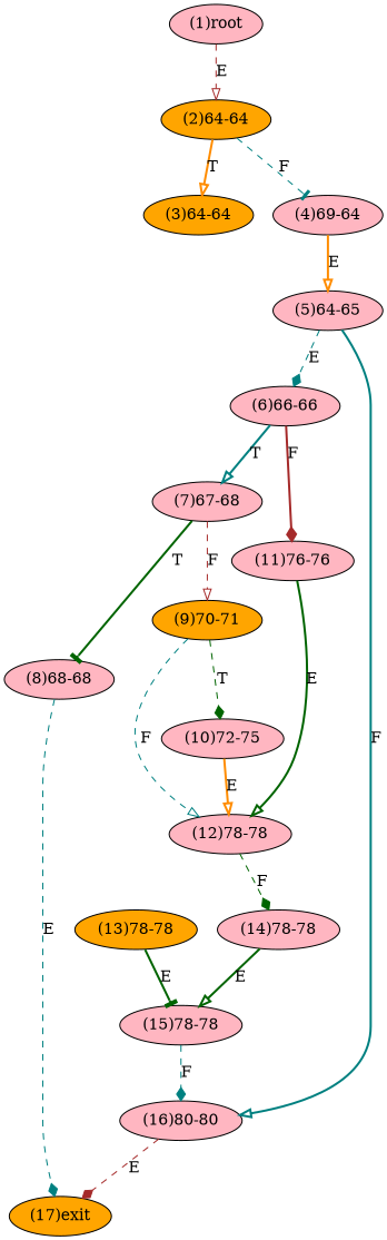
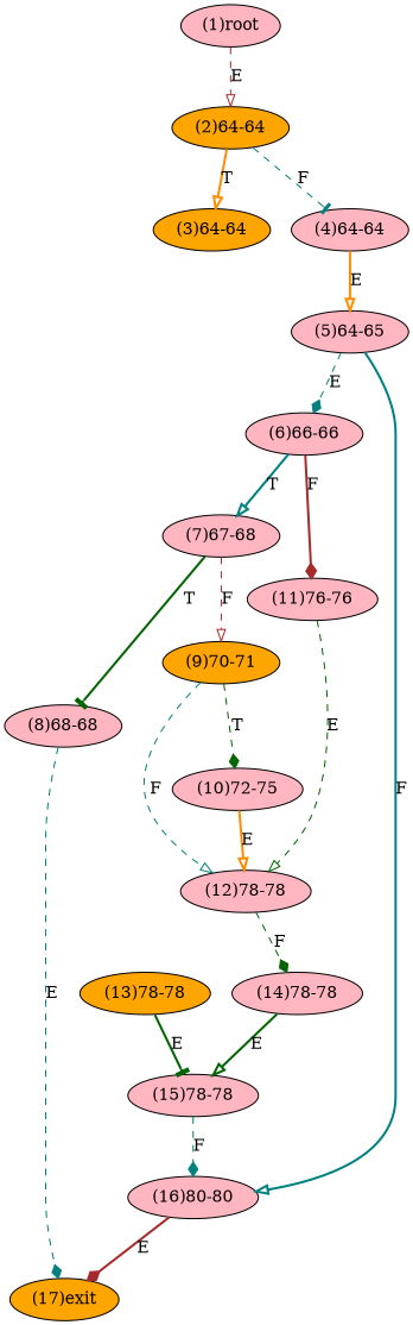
  digraph {
    node [fillcolor=lightpink style=filled]
    edge [arrowhead=onormal color=teal style=dashed]
    n1 [label="(1)root"]
    n2 [fillcolor=orange label="(2)64-64"]
    n3 [fillcolor=orange label="(3)64-64"]
-   n4 [label="(4)69-64"]
+   n4 [label="(4)64-64"]
    n5 [label="(5)64-65"]
    n6 [label="(6)66-66"]
    n7 [label="(16)80-80"]
    n8 [label="(7)67-68"]
    n9 [label="(11)76-76"]
    n10 [fillcolor=orange label="(17)exit"]
    n11 [label="(8)68-68"]
    n12 [fillcolor=orange label="(9)70-71"]
    n13 [label="(12)78-78"]
    n14 [label="(10)72-75"]
    n15 [label="(14)78-78"]
    n16 [fillcolor=orange label="(13)78-78"]
    n17 [label="(15)78-78"]
    n1 -> n2 [color=brown label=E]
    n2 -> n3 [color=darkorange label=T style=bold]
    n2 -> n4 [arrowhead=tee label=F]
    n4 -> n5 [color=darkorange label=E style=bold]
    n5 -> n6 [arrowhead=diamond label=E]
    n5 -> n7 [label=F style=bold]
    n6 -> n8 [label=T style=bold]
    n6 -> n9 [arrowhead=diamond color=brown label=F style=bold]
-   n7 -> n10 [arrowhead=diamond color=brown label=E]
+   n7 -> n10 [arrowhead=diamond color=brown label=E style=bold]
    n8 -> n11 [arrowhead=tee color=darkgreen label=T style=bold]
    n8 -> n12 [color=brown label=F]
-   n9 -> n13 [color=darkgreen label=E style=bold]
+   n9 -> n13 [color=darkgreen label=E]
    n11 -> n10 [arrowhead=diamond label=E]
    n12 -> n13 [label=F]
    n12 -> n14 [arrowhead=diamond color=darkgreen label=T]
    n13 -> n15 [arrowhead=diamond color=darkgreen label=F]
    n14 -> n13 [color=darkorange label=E style=bold]
    n15 -> n17 [color=darkgreen label=E style=bold]
    n16 -> n17 [arrowhead=tee color=darkgreen label=E style=bold]
    n17 -> n7 [arrowhead=diamond label=F]
  }
